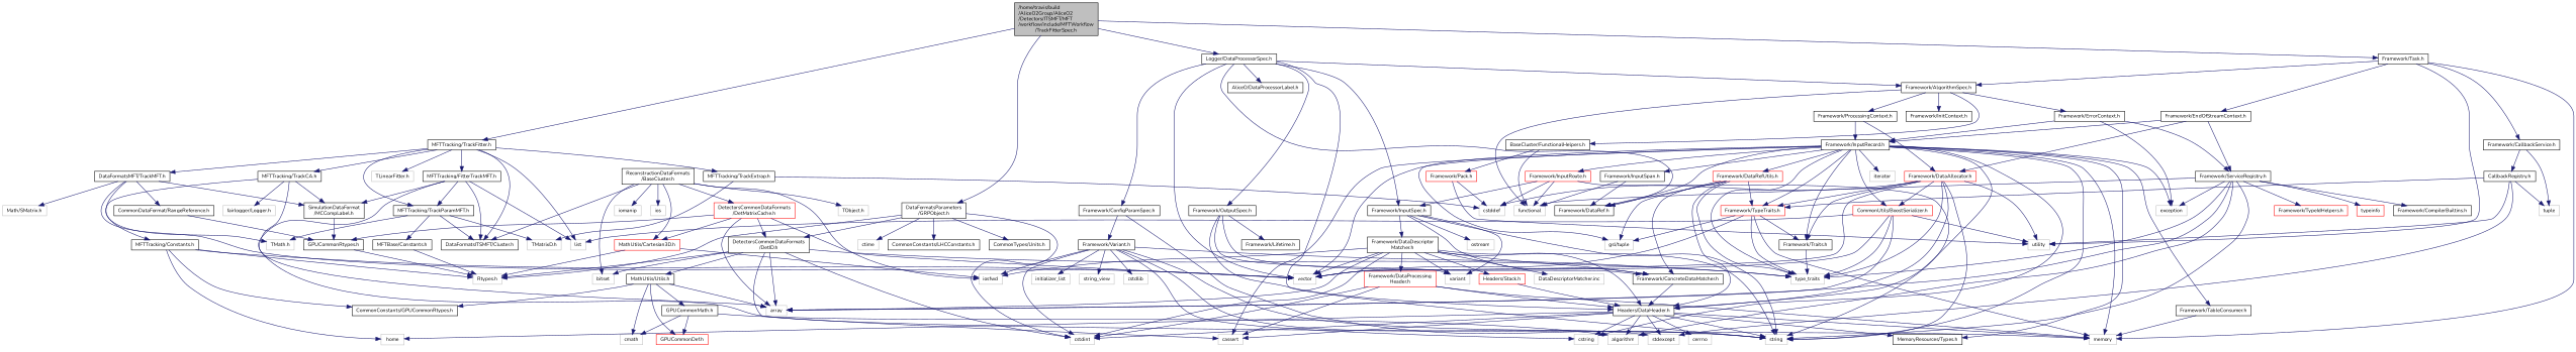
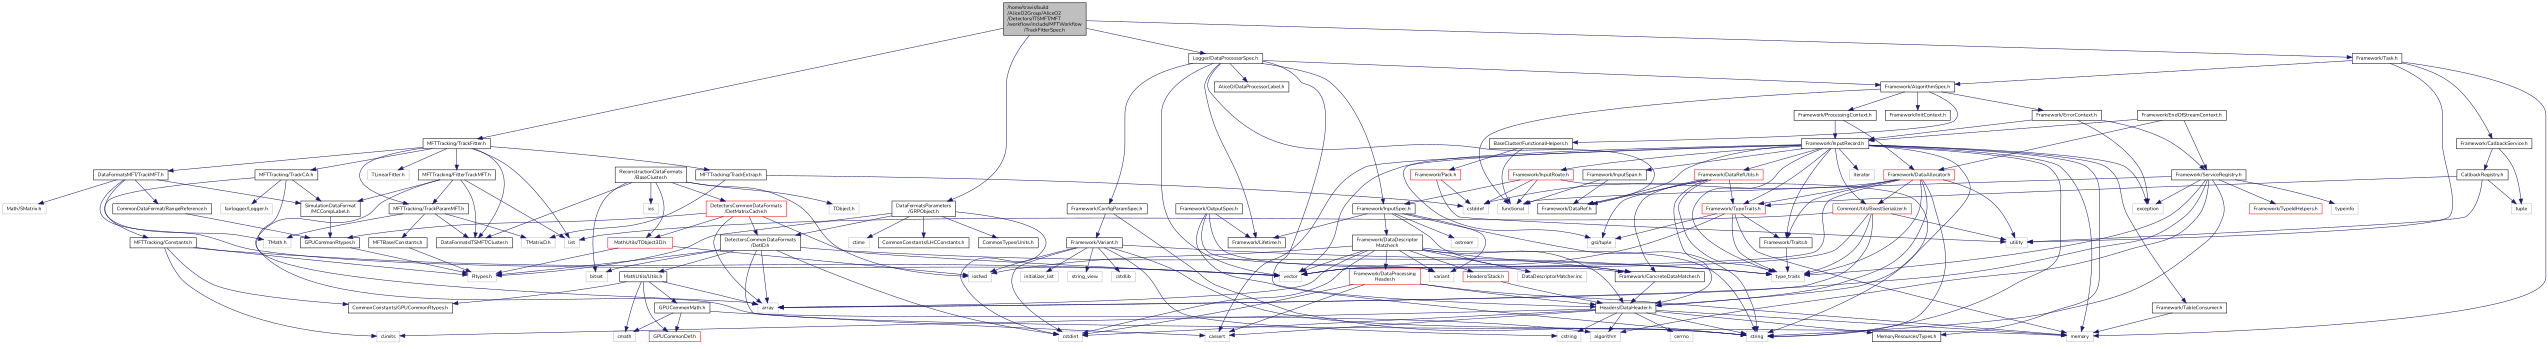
  digraph {
    fontname=Nunito
    node [color=black fontname=Nunito fontsize=10 shape=record]
    edge [color=midnightblue fontname=Nunito fontsize=10 labelfontname=Helvetica labelfontsize=10 style=solid]
    n1 [fillcolor=grey75 fontcolor=black height=0.2 label="/home/travis/build\l/AliceO2Group/AliceO2\l/Detectors/ITSMFT/MFT\l/workflow/include/MFTWorkflow\l/TrackFitterSpec.h" style=filled width=0.4]
    n2 [height=0.2 label="MFTTracking/TrackFitter.h" width=0.4]
    n3 [height=0.2 label="DataFormatsParameters\l/GRPObject.h" width=0.4]
    n4 [height=0.2 label="Logger/DataProcessorSpec.h" width=0.4]
    n5 [height=0.2 label="Framework/Task.h" width=0.4]
    n6 [height=0.2 label="MFTTracking/TrackCA.h" width=0.4]
    n7 [height=0.2 label="MFTTracking/FitterTrackMFT.h" width=0.4]
    n8 [color=grey75 height=0.2 label=list width=0.4]
    n9 [height=0.2 label="DataFormatsITSMFT/Cluster.h" width=0.4]
    n10 [height=0.2 label="MFTTracking/TrackParamMFT.h" width=0.4]
    n11 [height=0.2 label="MFTTracking/TrackExtrap.h" width=0.4]
    n12 [height=0.2 label="DataFormatsMFT/TrackMFT.h" width=0.4]
    n13 [color=grey75 height=0.2 label="TLinearFitter.h" width=0.4]
    n14 [color=grey75 height=0.2 label="Rtypes.h" width=0.4]
    n15 [height=0.2 label="DetectorsCommonDataFormats\l/DetID.h" width=0.4]
    n16 [color=grey75 height=0.2 label=cstdint width=0.4]
    n17 [color=grey75 height=0.2 label=ctime width=0.4]
    n18 [height=0.2 label="CommonConstants/LHCConstants.h" width=0.4]
    n19 [height=0.2 label="CommonTypes/Units.h" width=0.4]
    n20 [color=grey75 height=0.2 label=vector width=0.4]
    n21 [height=0.2 label="Framework/AlgorithmSpec.h" width=0.4]
    n22 [height=0.2 label="Framework/DataRef.h" width=0.4]
    n23 [color=grey75 height=0.2 label=string width=0.4]
    n24 [height=0.2 label="Framework/InputSpec.h" width=0.4]
    n25 [height=0.2 label="Framework/ConfigParamSpec.h" width=0.4]
    n26 [height=0.2 label="AliceO/DataProcessorLabel.h" width=0.4]
    n27 [height=0.2 label="Framework/OutputSpec.h" width=0.4]
    n28 [color=grey75 height=0.2 label=memory width=0.4]
    n29 [color=grey75 height=0.2 label=utility width=0.4]
    n30 [height=0.2 label="Framework/CallbackService.h" width=0.4]
    n31 [height=0.2 label="Framework/EndOfStreamContext.h" width=0.4]
    n32 [color=grey75 height=0.2 label=array width=0.4]
    n33 [height=0.2 label="SimulationDataFormat\l/MCCompLabel.h" width=0.4]
    n34 [height=0.2 label="MFTTracking/Constants.h" width=0.4]
    n35 [color=grey75 height=0.2 label="fairlogger/Logger.h" width=0.4]
    n36 [color=grey75 height=0.2 label="TMatrixD.h" width=0.4]
    n37 [color=grey75 height=0.2 label="TMath.h" width=0.4]
    n38 [height=0.2 label="MFTBase/Constants.h" width=0.4]
    n39 [color=grey75 height=0.2 label=cstddef width=0.4]
    n40 [color=grey75 height=0.2 label="Math/SMatrix.h" width=0.4]
    n41 [height=0.2 label="CommonDataFormat/RangeReference.h" width=0.4]
    n42 [height=0.2 label="GPUCommonRtypes.h" width=0.4]
-   n43 [color=grey75 height=0.2 label=home width=0.4]
+   n43 [color=grey75 height=0.2 label=climits width=0.4]
    n44 [height=0.2 label="CommonConstants/GPUCommonRtypes.h" width=0.4]
    n45 [height=0.2 label="ReconstructionDataFormats\l/BaseCluster.h" width=0.4]
    n46 [color=grey75 height=0.2 label="TObject.h" width=0.4]
    n47 [color=grey75 height=0.2 label=bitset width=0.4]
-   n48 [color=grey75 height=0.2 label=iomanip width=0.4]
    n49 [color=grey75 height=0.2 label=ios width=0.4]
    n50 [color=grey75 height=0.2 label=iosfwd width=0.4]
    n51 [color=red height=0.2 label="DetectorsCommonDataFormats\l/DetMatrixCache.h" width=0.4]
-   n52 [color=red height=0.2 label="MathUtils/Cartesian3D.h" width=0.4]
+   n52 [color=red height=0.2 label="MathUtils/TObject3D.h" width=0.4]
    n53 [color=grey75 height=0.2 label=cassert width=0.4]
    n54 [color=grey75 height=0.2 label=type_traits width=0.4]
    n55 [height=0.2 label="MathUtils/Utils.h" width=0.4]
    n56 [color=grey75 height=0.2 label=cmath width=0.4]
    n57 [color=red height=0.2 label="GPUCommonDef.h" width=0.4]
    n58 [height=0.2 label="GPUCommonMath.h" width=0.4]
    n59 [color=grey75 height=0.2 label=algorithm width=0.4]
    n60 [height=0.2 label="Framework/ProcessingContext.h" width=0.4]
    n61 [color=grey75 height=0.2 label=functional width=0.4]
    n62 [height=0.2 label="Framework/ErrorContext.h" width=0.4]
    n63 [height=0.2 label="Framework/InitContext.h" width=0.4]
    n64 [height=0.2 label="BaseCluster/FunctionalHelpers.h" width=0.4]
    n65 [height=0.2 label="Framework/Lifetime.h" width=0.4]
    n66 [height=0.2 label="Framework/ConcreteDataMatcher.h" width=0.4]
    n67 [height=0.2 label="Framework/DataDescriptor\lMatcher.h" width=0.4]
    n68 [color=grey75 height=0.2 label=variant width=0.4]
    n69 [color=grey75 height=0.2 label=ostream width=0.4]
    n70 [height=0.2 label="Framework/Variant.h" width=0.4]
    n71 [height=0.2 label="Headers/DataHeader.h" width=0.4]
    n72 [height=0.2 label="Framework/InputRecord.h" width=0.4]
    n73 [color=red height=0.2 label="Framework/DataAllocator.h" width=0.4]
    n74 [color=grey75 height=0.2 label=exception width=0.4]
    n75 [height=0.2 label="Framework/ServiceRegistry.h" width=0.4]
    n76 [color=red height=0.2 label="Framework/Pack.h" width=0.4]
    n77 [color=red height=0.2 label="Framework/DataRefUtils.h" width=0.4]
    n78 [color=red height=0.2 label="Framework/TypeTraits.h" width=0.4]
    n79 [height=0.2 label="Framework/Traits.h" width=0.4]
    n80 [color=grey75 height=0.2 label="gsl/tuple" width=0.4]
    n81 [color=grey75 height=0.2 label=cstring width=0.4]
    n82 [height=0.2 label="MemoryResources/Types.h" width=0.4]
    n83 [color=red height=0.2 label="Framework/InputRoute.h" width=0.4]
    n84 [height=0.2 label="Framework/InputSpan.h" width=0.4]
    n85 [height=0.2 label="Framework/TableConsumer.h" width=0.4]
    n86 [color=red height=0.2 label="CommonUtils/BoostSerializer.h" width=0.4]
    n87 [color=grey75 height=0.2 label=iterator width=0.4]
-   n88 [color=grey75 height=0.2 label=stdexcept width=0.4]
    n89 [color=grey75 height=0.2 label=cerrno width=0.4]
    n90 [color=red height=0.2 label="Framework/DataProcessing\lHeader.h" width=0.4]
    n91 [color=red height=0.2 label="Headers/Stack.h" width=0.4]
    n92 [color=grey75 height=0.2 label="DataDescriptorMatcher.inc" width=0.4]
-   n93 [height=0.2 label="Framework/CompilerBuiltins.h" width=0.4]
    n94 [color=red height=0.2 label="Framework/TypeIdHelpers.h" width=0.4]
-   n95 [color=red height=0.2 label=typeinfo width=0.4]
+   n95 [color=grey75 height=0.2 label=typeinfo width=0.4]
    n96 [color=grey75 height=0.2 label=cstdlib width=0.4]
    n97 [color=grey75 height=0.2 label=initializer_list width=0.4]
    n98 [color=grey75 height=0.2 label=string_view width=0.4]
    n99 [height=0.2 label="CallbackRegistry.h" width=0.4]
    n100 [color=grey75 height=0.2 label=tuple width=0.4]
    n1 -> n2
    n1 -> n3
    n1 -> n4
    n1 -> n5
    n2 -> n6
    n2 -> n7
    n2 -> n8
    n2 -> n9
    n2 -> n10
    n2 -> n11
    n2 -> n12
    n2 -> n13
    n3 -> n14
    n3 -> n15
    n3 -> n16
    n3 -> n17
    n3 -> n18
    n3 -> n19
    n4 -> n20
    n4 -> n21
    n4 -> n22
    n4 -> n23
    n4 -> n24
    n4 -> n25
    n4 -> n26
-   n4 -> n27
+   n4 -> n65
    n5 -> n21
    n5 -> n28
    n5 -> n29
    n5 -> n30
-   n5 -> n31
    n6 -> n32
    n6 -> n33
    n6 -> n34
    n6 -> n35
    n7 -> n8
    n7 -> n9
    n7 -> n10
    n7 -> n28
    n7 -> n33
    n10 -> n9
    n10 -> n36
    n10 -> n37
    n10 -> n38
    n11 -> n36
    n11 -> n39
    n12 -> n20
    n12 -> n33
    n12 -> n37
    n12 -> n40
    n12 -> n41
    n15 -> n14
    n15 -> n16
    n15 -> n32
    n15 -> n47
    n15 -> n53
    n15 -> n54
    n15 -> n55
    n21 -> n60
    n21 -> n61
    n21 -> n62
    n21 -> n63
    n21 -> n64
    n24 -> n23
+   n24 -> n65
    n24 -> n66
    n24 -> n67
    n24 -> n68
    n24 -> n69
    n25 -> n23
    n25 -> n70
    n27 -> n65
    n27 -> n66
    n27 -> n68
    n27 -> n71
    n30 -> n99
    n30 -> n100
    n31 -> n72
    n31 -> n73
    n31 -> n75
    n33 -> n42
    n34 -> n14
    n34 -> n20
    n34 -> n43
    n34 -> n44
    n38 -> n14
    n41 -> n42
    n42 -> n14
    n45 -> n9
    n45 -> n46
    n45 -> n47
-   n45 -> n48
    n45 -> n49
    n45 -> n50
    n45 -> n51
    n45 -> n52
    n51 -> n15
    n51 -> n20
    n51 -> n32
    n51 -> n42
    n51 -> n52
    n52 -> n14
    n52 -> n50
    n55 -> n32
    n55 -> n44
    n55 -> n56
    n55 -> n57
    n55 -> n58
    n58 -> n56
    n58 -> n57
    n58 -> n59
    n60 -> n72
    n60 -> n73
    n62 -> n72
    n62 -> n74
    n62 -> n75
    n64 -> n61
    n64 -> n76
    n66 -> n71
    n67 -> n16
    n67 -> n20
    n67 -> n23
    n67 -> n32
    n67 -> n50
    n67 -> n66
    n67 -> n68
    n67 -> n71
    n67 -> n90
    n67 -> n91
    n67 -> n92
    n70 -> n16
    n70 -> n23
    n70 -> n50
    n70 -> n54
    n70 -> n81
-   n70 -> n88
    n70 -> n96
    n70 -> n97
    n70 -> n98
    n71 -> n16
    n71 -> n23
    n71 -> n28
    n71 -> n43
    n71 -> n53
    n71 -> n59
    n71 -> n81
    n71 -> n82
-   n71 -> n88
    n71 -> n89
    n72 -> n20
    n72 -> n22
    n72 -> n23
    n72 -> n28
    n72 -> n53
    n72 -> n54
    n72 -> n71
    n72 -> n74
    n72 -> n77
    n72 -> n78
    n72 -> n79
    n72 -> n80
-   n72 -> n81
    n72 -> n82
    n72 -> n83
    n72 -> n84
    n72 -> n85
    n72 -> n86
    n72 -> n87
    n73 -> n20
    n73 -> n23
    n73 -> n29
    n73 -> n39
    n73 -> n54
    n73 -> n71
    n73 -> n78
    n73 -> n79
    n73 -> n86
    n75 -> n23
    n75 -> n32
    n75 -> n54
    n75 -> n59
    n75 -> n61
    n75 -> n74
-   n75 -> n93
    n75 -> n94
    n75 -> n95
    n76 -> n29
    n76 -> n39
    n77 -> n22
    n77 -> n54
    n77 -> n66
    n77 -> n71
    n77 -> n78
    n77 -> n80
    n78 -> n20
    n78 -> n28
    n78 -> n54
    n78 -> n79
    n78 -> n80
    n79 -> n54
    n83 -> n23
    n83 -> n24
    n83 -> n39
    n83 -> n61
    n84 -> n22
    n84 -> n61
    n85 -> n28
    n86 -> n8
    n86 -> n20
    n86 -> n29
    n86 -> n32
    n86 -> n54
    n90 -> n16
    n90 -> n28
    n90 -> n53
    n90 -> n71
    n91 -> n71
    n99 -> n29
    n99 -> n78
-   n99 -> n88
    n99 -> n100
  }
